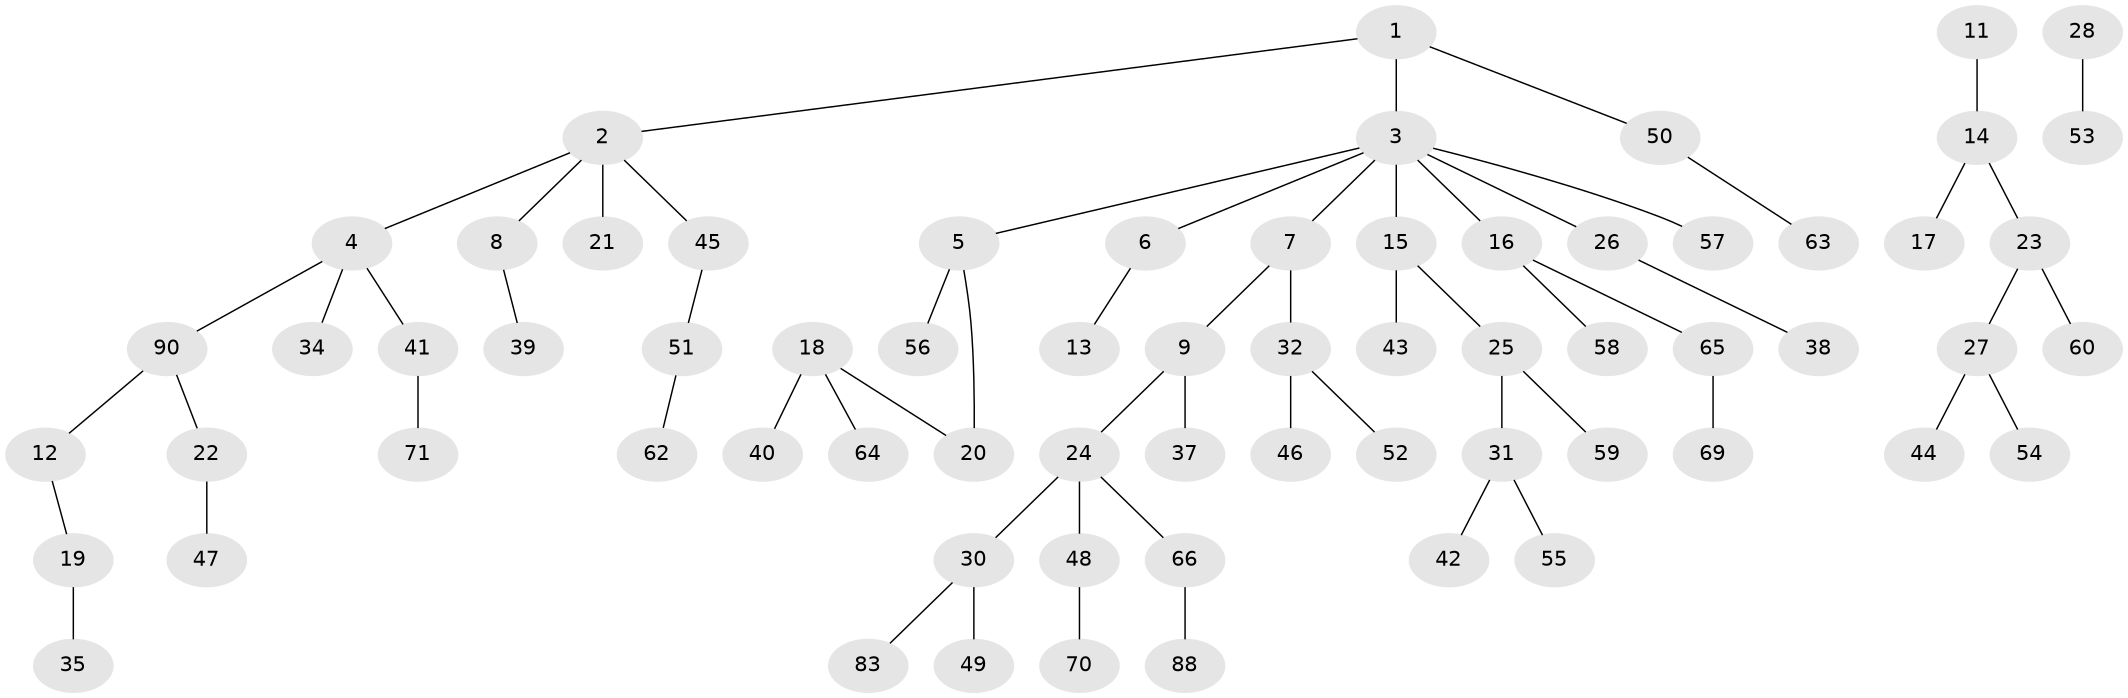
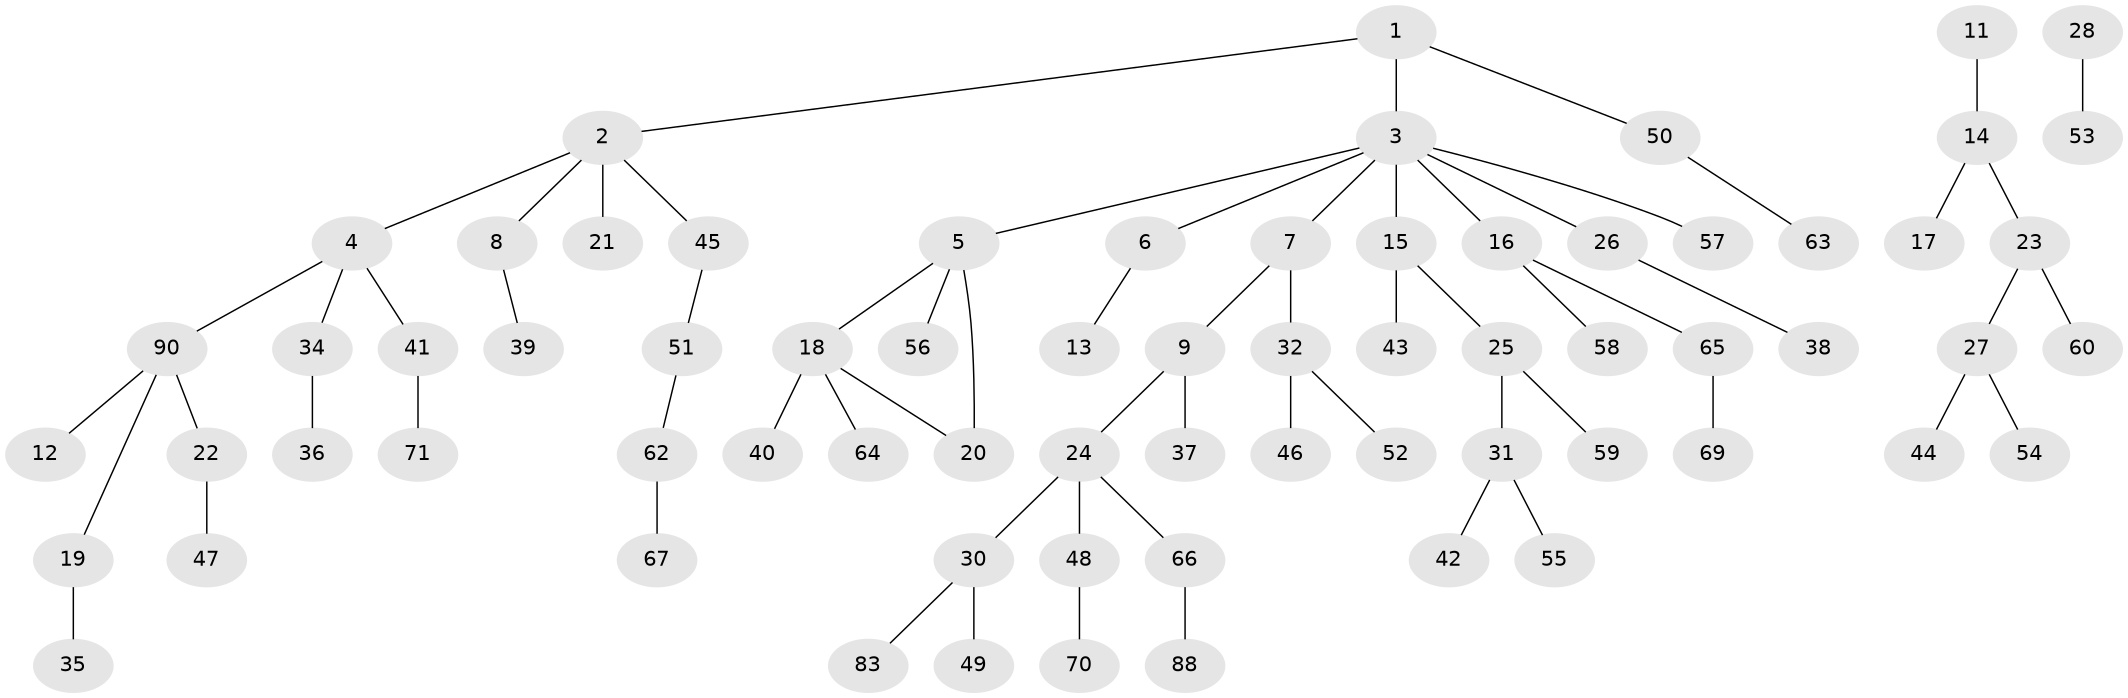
  graph {
    fontname="DejaVu Sans"
    node [color=gray90 fontname="DejaVu Sans" style=filled]
    edge [fontname="DejaVu Sans"]
    1
    2
    3
    50
    4
    8
    21
    45
    5
    6
    7
    15
    16
    26
    57
    63
    n17 [label=90]
    34
    41
    39
    51
    18
    56
    20
    13
    9
    32
    43
    25
    58
    65
    38
    12
    22
+   36
    71
    11
    14
    40
    64
    24
    37
    46
    52
    30
    48
    66
    19
    47
    17
    23
    35
    27
    60
    31
    59
    69
    44
    54
    28
    53
    n62 [label=83]
    49
    70
    n65 [label=88]
    42
    55
    62
+   67
    1 -- 2
    1 -- 3
    1 -- 50
    2 -- 4
    2 -- 8
    2 -- 21
    2 -- 45
    3 -- 5
    3 -- 6
    3 -- 7
    3 -- 15
    3 -- 16
    3 -- 26
    3 -- 57
    50 -- 63
    4 -- n17
    4 -- 34
    4 -- 41
    8 -- 39
    45 -- 51
+   5 -- 18
    5 -- 56
    5 -- 20
    6 -- 13
    7 -- 9
    7 -- 32
    15 -- 43
    15 -- 25
    16 -- 58
    16 -- 65
    26 -- 38
    n17 -- 12
    n17 -- 22
+   34 -- 36
    41 -- 71
    51 -- 62
    18 -- 20
    18 -- 40
    18 -- 64
    9 -- 24
    9 -- 37
    32 -- 46
    32 -- 52
    25 -- 31
    25 -- 59
    65 -- 69
-   12 -- 19
+   n17 -- 19
    22 -- 47
    11 -- 14
    14 -- 17
    14 -- 23
    24 -- 30
    24 -- 48
    24 -- 66
    30 -- n62
    30 -- 49
    48 -- 70
    66 -- n65
    19 -- 35
    23 -- 27
    23 -- 60
    27 -- 44
    27 -- 54
    31 -- 42
    31 -- 55
    28 -- 53
+   62 -- 67
  }
